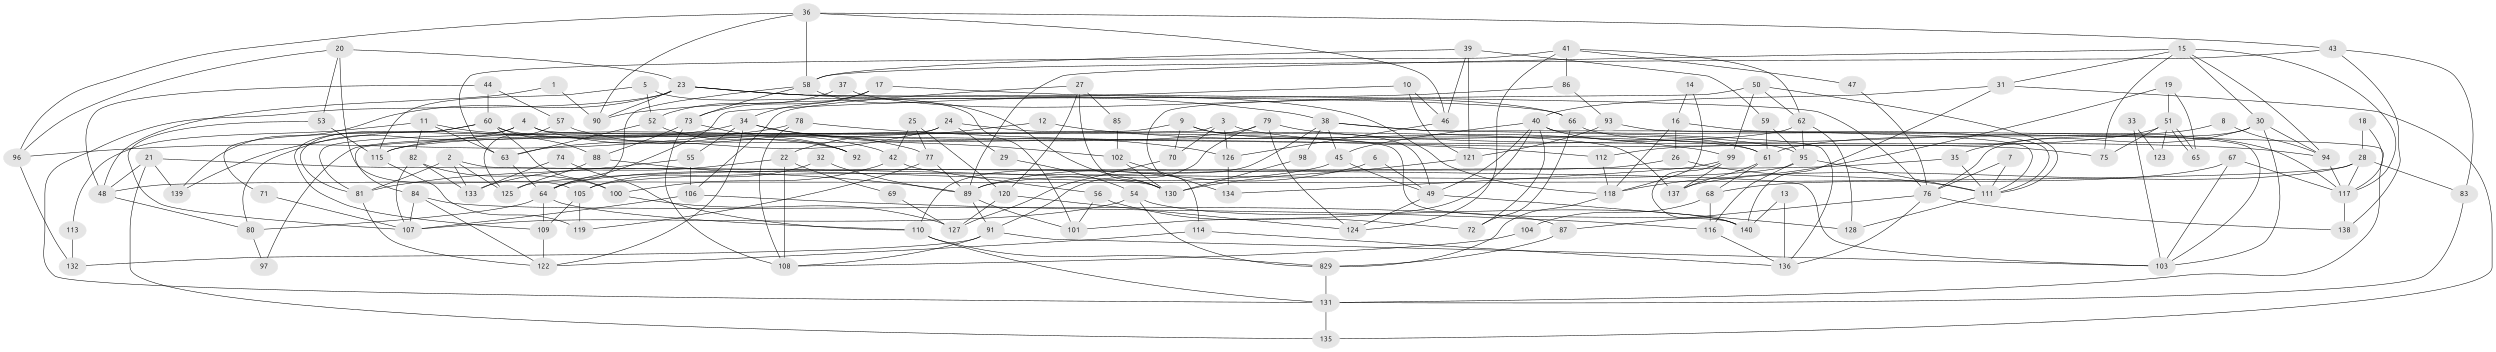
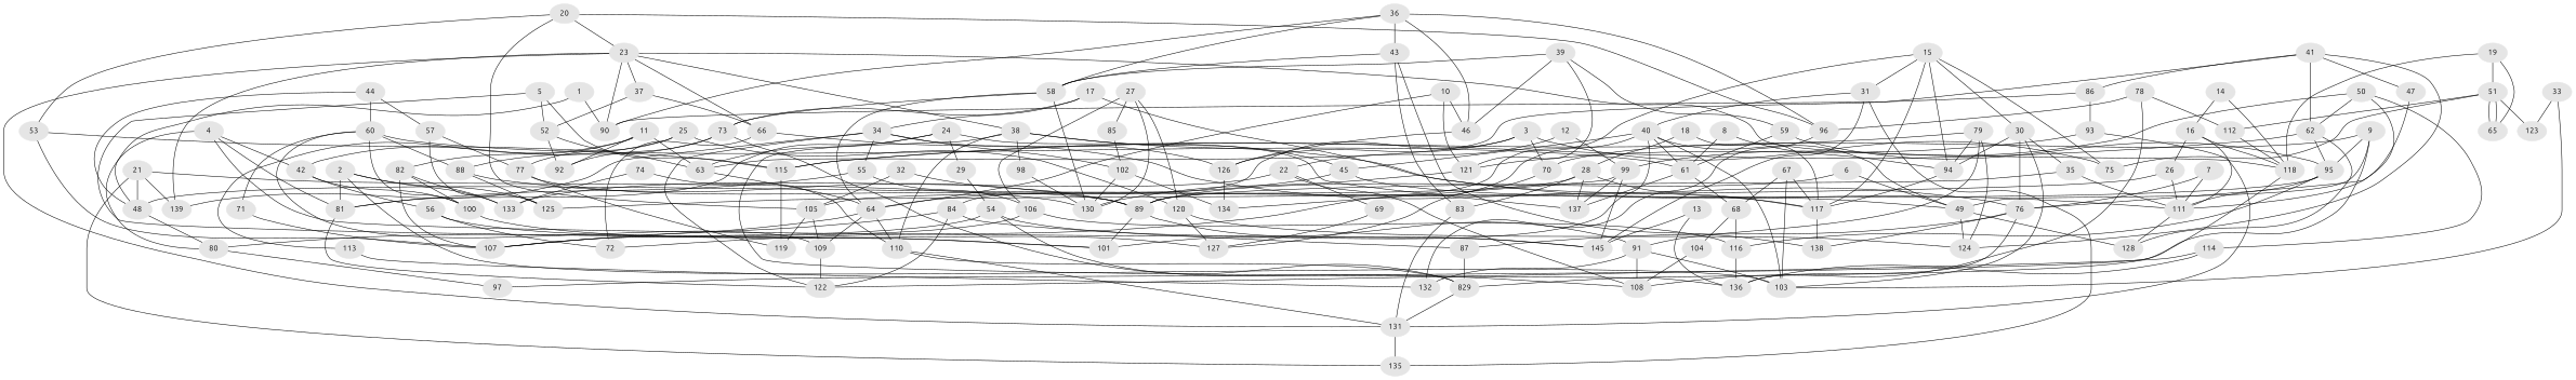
  graph {
    fontname=Ubuntu
    node [color=gray90 fontname=Ubuntu style=filled]
    edge [fontname=Ubuntu]
    1
    48
    90
    80
    2
    81
    103
    125
    133
    122
    3
    70
    75
    84
    126
    127
    107
    87
    134
    4
    42
-   140
+   140 [label=145]
    35
    89
    111
    56
    100
    97
    5
    52
    101
    115
    63
    92
    119
    6
    49
    124
    128
    91
    7
    76
    136
    138
    8
    61
    94
    137
    68
    117
    9
    95
    105
    116
    10
    46
    64
    121
    110
    109
    130
    11
    82
    113
    132
    12
    22
    99
    69
    108
    13
    14
    16
    118
    26
    n76 [label=829]
    15
    30
    31
    135
    40
    17
    34
    73
    139
    55
    102
    88
    18
    28
    83
    19
    51
    65
    123
    112
    20
    23
    53
    96
    37
    38
    66
    131
    21
    45
    98
    72
    24
    29
    54
    25
    77
    120
    27
    85
    106
    32
    33
    62
    36
    43
    58
    39
    59
    41
    47
    86
    93
    44
    57
    60
    71
    50
    114
    104
    67
    74
    78
    79
    1 -- 48
    1 -- 90
    48 -- 80
    80 -- 97
    2 -- 81
    2 -- 103
    2 -- 125
    2 -- 133
    81 -- 122
    3 -- 70
    3 -- 75
    3 -- 84
    3 -- 126
    70 -- 127
    84 -- 122
    84 -- 107
    84 -- 87
    126 -- 134
    87 -- n76
    4 -- 80
    4 -- 81
    4 -- 42
    4 -- 140
    42 -- 56
    42 -- 100
    35 -- 89
    35 -- 111
    89 -- 101
    89 -- 91
    111 -- 128
    56 -- 101
    56 -- 72
    100 -- 127
    5 -- 52
    5 -- 101
    5 -- 115
    52 -- 63
    52 -- 92
    115 -- 119
    63 -- 64
    6 -- 89
    6 -- 49
    49 -- 124
    49 -- 128
    91 -- 103
    91 -- 132
    91 -- 108
    7 -- 111
    7 -- 76
    76 -- 87
    76 -- 136
    76 -- 138
    8 -- 61
    8 -- 94
    61 -- 137
    61 -- 68
    94 -- 117
    68 -- 116
    68 -- 104
    117 -- 138
    9 -- 70
    9 -- 97
    9 -- 49
    9 -- 95
    95 -- 111
    95 -- 105
    95 -- 116
    105 -- 119
    105 -- 109
    116 -- 136
    10 -- 46
    10 -- 64
    10 -- 121
    46 -- 126
    64 -- 80
    64 -- 110
    64 -- 109
    121 -- 130
    110 -- n76
    110 -- 131
    109 -- 122
    11 -- 63
    11 -- 92
    11 -- 82
    11 -- 113
    82 -- 133
    82 -- 107
    82 -- 100
    113 -- 132
    12 -- 22
    12 -- 99
    22 -- 133
    22 -- 69
    22 -- 108
    99 -- 134
    99 -- 140
    99 -- 137
    69 -- 127
    13 -- 140
    13 -- 136
    14 -- 16
    14 -- 118
    16 -- 111
    16 -- 118
    16 -- 26
    118 -- n76
    26 -- 125
    26 -- 111
    n76 -- 131
    15 -- 75
    15 -- 89
    15 -- 94
    15 -- 117
    15 -- 30
    15 -- 31
    30 -- 103
    30 -- 35
    30 -- 76
    30 -- 94
    31 -- 140
    31 -- 135
    31 -- 40
    40 -- 103
    40 -- 101
    40 -- 49
    40 -- 61
    40 -- 45
    40 -- 72
    17 -- 76
    17 -- 34
    17 -- 73
    34 -- 122
    34 -- 126
    34 -- 139
    34 -- 55
    34 -- 102
    73 -- 92
    73 -- 108
    73 -- 88
    55 -- 81
    55 -- 106
    102 -- 134
    102 -- 130
    88 -- 125
    88 -- 89
    18 -- 117
    18 -- 28
    28 -- 48
    28 -- 137
    28 -- 117
    28 -- 83
    83 -- 131
    19 -- 118
    19 -- 51
    19 -- 65
    51 -- 75
    51 -- 65
    51 -- 65
    51 -- 123
    51 -- 112
    112 -- 118
    20 -- 105
    20 -- 23
    20 -- 53
    20 -- 96
    23 -- 90
    23 -- 118
    23 -- 139
+   23 -- 37
    23 -- 38
    23 -- 66
    23 -- 131
    53 -- 107
    53 -- 115
    96 -- 132
    37 -- 52
    37 -- 66
    38 -- 111
    38 -- 136
    38 -- 110
    38 -- 45
    38 -- 98
    66 -- 117
    66 -- 72
    131 -- 135
    21 -- 48
    21 -- 130
    21 -- 135
    21 -- 139
    45 -- 49
    45 -- 64
    98 -- 130
    24 -- 81
    24 -- 63
    24 -- 137
    24 -- 29
    29 -- 54
    54 -- 107
    54 -- 140
    54 -- n76
    25 -- 42
    25 -- 77
    25 -- 120
    77 -- 89
    77 -- 119
    120 -- 127
    120 -- 124
    27 -- 130
    27 -- 120
    27 -- 85
    27 -- 106
    85 -- 102
    106 -- 107
    106 -- 116
    32 -- 89
    32 -- 105
    33 -- 103
    33 -- 123
    62 -- 115
    62 -- 128
    62 -- 95
    36 -- 90
    36 -- 46
    36 -- 96
    36 -- 43
    36 -- 58
    43 -- 138
    43 -- 83
    43 -- 58
    58 -- 64
    58 -- 130
    58 -- 73
    39 -- 46
    39 -- 121
    39 -- 58
    39 -- 59
    59 -- 61
    59 -- 95
    41 -- 63
    41 -- 124
    41 -- 62
    41 -- 47
    41 -- 86
    47 -- 76
    86 -- 90
    86 -- 93
    93 -- 121
    93 -- 131
    44 -- 48
    44 -- 57
    44 -- 60
    57 -- 125
    57 -- 77
    60 -- 100
    60 -- 61
    60 -- 109
    60 -- 88
    60 -- 71
    71 -- 107
    50 -- 111
    50 -- 99
    50 -- 62
    50 -- 114
    114 -- 122
    114 -- 136
    104 -- 108
    67 -- 103
    67 -- 68
    67 -- 117
    74 -- 133
    74 -- 110
    78 -- 108
    78 -- 112
    78 -- 96
    79 -- 115
    79 -- 124
    79 -- 91
    79 -- 94
  }
